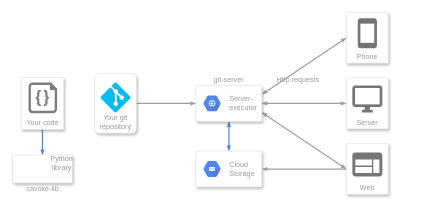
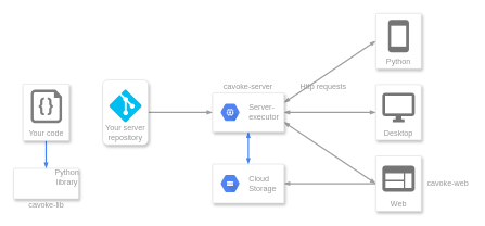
  <mxCell id="0" />
  <mxCell id="1" parent="0" />
  <mxCell id="2" value="" style="edgeStyle=orthogonalEdgeStyle;fontSize=12;html=1;endArrow=blockThin;endFill=1;rounded=0;strokeWidth=2;endSize=4;startSize=4;dashed=0;strokeColor=#4284F3;exitX=0.5;exitY=1;exitDx=0;exitDy=0;entryX=0.5;entryY=0;entryDx=0;entryDy=0;" edge="1" parent="1" source="11" target="14"><mxGeometry width="100" relative="1" as="geometry"><mxPoint x="38.81" y="215.414" as="sourcePoint" /><mxPoint x="109.845" y="260.241" as="targetPoint" /></mxGeometry></mxCell>
  <mxCell id="3" value="" style="edgeStyle=orthogonalEdgeStyle;fontSize=12;html=1;endArrow=blockThin;endFill=1;rounded=0;strokeWidth=2;endSize=4;startSize=4;dashed=0;strokeColor=#9E9E9E;exitX=1;exitY=0.5;exitDx=0;exitDy=0;entryX=0;entryY=0.5;entryDx=0;entryDy=0;" edge="1" parent="1" source="20" target="27"><mxGeometry width="100" relative="1" as="geometry"><mxPoint x="207.5" y="199" as="sourcePoint" /><mxPoint x="307.5" y="199" as="targetPoint" /></mxGeometry></mxCell>
  <mxCell id="4" value="" style="fontSize=12;html=1;endArrow=blockThin;endFill=1;rounded=0;strokeWidth=2;endSize=4;startSize=4;dashed=0;strokeColor=#9E9E9E;exitX=1;exitY=0.25;exitDx=0;exitDy=0;entryX=0;entryY=0.5;entryDx=0;entryDy=0;startArrow=blockThin;startFill=1;" edge="1" parent="1" source="27" target="31"><mxGeometry width="100" relative="1" as="geometry"><mxPoint x="462.5" y="139" as="sourcePoint" /><mxPoint x="562.5" y="139" as="targetPoint" /></mxGeometry></mxCell>
  <mxCell id="5" value="" style="fontSize=12;html=1;endArrow=blockThin;endFill=1;rounded=0;strokeWidth=2;endSize=4;startSize=4;dashed=0;strokeColor=#9E9E9E;entryX=0;entryY=0.5;entryDx=0;entryDy=0;exitX=1;exitY=0.5;exitDx=0;exitDy=0;startArrow=blockThin;startFill=1;" edge="1" parent="1" source="27" target="34"><mxGeometry width="100" relative="1" as="geometry"><mxPoint x="442.5" y="182" as="sourcePoint" /><mxPoint x="577.5" y="102.5" as="targetPoint" /></mxGeometry></mxCell>
  <mxCell id="6" value="" style="fontSize=12;html=1;endArrow=blockThin;endFill=1;rounded=0;strokeWidth=2;endSize=4;startSize=4;dashed=0;strokeColor=#9E9E9E;exitX=1;exitY=0.75;exitDx=0;exitDy=0;entryX=0;entryY=0.5;entryDx=0;entryDy=0;startArrow=blockThin;startFill=1;" edge="1" parent="1" source="27" target="37"><mxGeometry width="100" relative="1" as="geometry"><mxPoint x="404" y="354" as="sourcePoint" /><mxPoint x="546" y="275" as="targetPoint" /></mxGeometry></mxCell>
  <mxCell id="7" value="Http requests&lt;br&gt;" style="text;html=1;strokeColor=none;fillColor=none;align=center;verticalAlign=middle;whiteSpace=wrap;rounded=0;dashed=0;fontColor=#999999;" vertex="1" parent="1"><mxGeometry x="452.5" y="122" width="87" height="20" as="geometry" /></mxCell>
  <mxCell id="8" value="" style="edgeStyle=orthogonalEdgeStyle;fontSize=12;html=1;endArrow=blockThin;endFill=1;rounded=0;strokeWidth=2;endSize=4;startSize=4;dashed=0;strokeColor=#9E9E9E;exitX=0;exitY=0.5;exitDx=0;exitDy=0;entryX=1;entryY=0.5;entryDx=0;entryDy=0;" edge="1" parent="1" source="37" target="23"><mxGeometry width="100" relative="1" as="geometry"><mxPoint x="427.5" y="329" as="sourcePoint" /><mxPoint x="527.5" y="329" as="targetPoint" /></mxGeometry></mxCell>
  <mxCell id="9" value="" style="edgeStyle=orthogonalEdgeStyle;fontSize=12;html=1;endArrow=blockThin;endFill=1;rounded=0;strokeWidth=2;endSize=4;startSize=4;dashed=0;strokeColor=#4284F3;exitX=0.5;exitY=1;exitDx=0;exitDy=0;entryX=0.5;entryY=0;entryDx=0;entryDy=0;startArrow=blockThin;startFill=1;" edge="1" parent="1" source="27" target="23"><mxGeometry width="100" relative="1" as="geometry"><mxPoint x="198" y="249" as="sourcePoint" /><mxPoint x="298" y="249" as="targetPoint" /></mxGeometry></mxCell>
  <mxCell id="10" value="" style="group" vertex="1" connectable="0" parent="1"><mxGeometry x="34.5" y="128.5" width="71" height="87" as="geometry" /></mxCell>
  <mxCell id="11" value="Your code" style="strokeColor=#dddddd;fillColor=#ffffff;shadow=1;strokeWidth=1;rounded=1;absoluteArcSize=1;arcSize=2;labelPosition=center;verticalLabelPosition=middle;align=center;verticalAlign=bottom;spacingLeft=0;fontColor=#999999;fontSize=12;whiteSpace=wrap;spacingBottom=2;" vertex="1" parent="10"><mxGeometry width="71" height="87" as="geometry" /></mxCell>
  <mxCell id="12" value="" style="pointerEvents=1;shadow=0;dashed=0;html=1;strokeColor=none;labelPosition=center;verticalLabelPosition=bottom;verticalAlign=top;align=center;shape=mxgraph.azure.code_file;fillColor=#7D7D7D;" vertex="1" parent="11"><mxGeometry x="12.171" y="8.7" width="47.671" height="51.176" as="geometry" /></mxCell>
  <mxCell id="13" value="" style="group" vertex="1" connectable="0" parent="1"><mxGeometry x="20" y="258" width="100" height="67" as="geometry" /></mxCell>
  <mxCell id="14" value="" style="strokeColor=#dddddd;fillColor=#ffffff;shadow=1;strokeWidth=1;rounded=1;absoluteArcSize=1;arcSize=2;fontSize=12;" vertex="1" parent="13"><mxGeometry width="100" height="47" as="geometry" /></mxCell>
  <mxCell id="15" value="" style="shape=image;html=1;verticalAlign=top;verticalLabelPosition=bottom;labelBackgroundColor=#ffffff;imageAspect=0;aspect=fixed;image=https://cdn2.iconfinder.com/data/icons/circle-icons-1/64/bookshelf-128.png;dashed=0;fillColor=#5184F3;fontColor=#999999;align=left;" vertex="1" parent="14"><mxGeometry x="6.098" y="8" width="32" height="32" as="geometry" /></mxCell>
  <mxCell id="16" value="Python&lt;br&gt;library&lt;br&gt;" style="text;html=1;strokeColor=none;fillColor=none;align=center;verticalAlign=middle;whiteSpace=wrap;rounded=0;dashed=0;fontColor=#999999;" vertex="1" parent="14"><mxGeometry x="70" y="4" width="25" height="17" as="geometry" /></mxCell>
  <mxCell id="17" value="cavoke-lib&lt;br&gt;" style="text;html=1;strokeColor=none;fillColor=none;align=center;verticalAlign=middle;whiteSpace=wrap;rounded=0;dashed=0;fontColor=#999999;" vertex="1" parent="13"><mxGeometry x="18.5" y="47" width="63" height="20" as="geometry" /></mxCell>
  <mxCell id="18" style="edgeStyle=none;rounded=0;orthogonalLoop=1;jettySize=auto;html=1;exitX=1;exitY=0.5;exitDx=0;exitDy=0;startArrow=blockThin;startFill=1;strokeWidth=5;fontSize=12;fontColor=#999999;strokeColor=none;" edge="1" parent="13" source="14" target="14"><mxGeometry relative="1" as="geometry" /></mxCell>
  <mxCell id="19" value="" style="group" vertex="1" connectable="0" parent="1"><mxGeometry x="157" y="122" width="70" height="100" as="geometry" /></mxCell>
- <mxCell id="20" value="Your git&lt;br&gt;repository&lt;br&gt;" style="strokeColor=#dddddd;fillColor=#ffffff;shadow=1;strokeWidth=1;rounded=1;absoluteArcSize=1;arcSize=16;labelPosition=center;verticalLabelPosition=middle;align=center;verticalAlign=bottom;spacingLeft=0;fontColor=#999999;fontSize=12;whiteSpace=wrap;spacingBottom=2;dashed=0;html=1;" vertex="1" parent="19"><mxGeometry width="70" height="100" as="geometry" /></mxCell>
+ <mxCell id="20" value="Your server&lt;br&gt;repository&lt;br&gt;" style="strokeColor=#dddddd;fillColor=#ffffff;shadow=1;strokeWidth=1;rounded=1;absoluteArcSize=1;arcSize=16;labelPosition=center;verticalLabelPosition=middle;align=center;verticalAlign=bottom;spacingLeft=0;fontColor=#999999;fontSize=12;whiteSpace=wrap;spacingBottom=2;dashed=0;html=1;" vertex="1" parent="19"><mxGeometry width="70" height="100" as="geometry" /></mxCell>
  <mxCell id="21" value="" style="verticalLabelPosition=bottom;html=1;verticalAlign=top;align=center;strokeColor=none;fillColor=#00BEF2;shape=mxgraph.azure.git_repository;dashed=0;fontColor=#999999;" vertex="1" parent="20"><mxGeometry x="10" y="15" width="50" height="50" as="geometry" /></mxCell>
  <mxCell id="22" value="" style="group" vertex="1" connectable="0" parent="1"><mxGeometry x="326" y="251.5" width="110" height="60" as="geometry" /></mxCell>
  <mxCell id="23" value="" style="strokeColor=#dddddd;fillColor=#ffffff;shadow=1;strokeWidth=1;rounded=1;absoluteArcSize=1;arcSize=2;dashed=0;fontColor=#999999;align=left;html=1;" vertex="1" parent="22"><mxGeometry width="110" height="60" as="geometry" /></mxCell>
  <mxCell id="24" value="Cloud&#10;Storage" style="dashed=0;connectable=0;html=1;fillColor=#5184F3;strokeColor=none;shape=mxgraph.gcp2.hexIcon;prIcon=cloud_storage;part=1;labelPosition=right;verticalLabelPosition=middle;align=left;verticalAlign=middle;spacingLeft=5;fontColor=#999999;fontSize=12;" vertex="1" parent="23"><mxGeometry y="0.5" width="44" height="39" relative="1" as="geometry"><mxPoint x="5" y="-19.5" as="offset" /></mxGeometry></mxCell>
  <mxCell id="25" value="" style="group" vertex="1" connectable="0" parent="1"><mxGeometry x="326" y="122.5" width="110" height="79.5" as="geometry" /></mxCell>
  <mxCell id="26" value="" style="group" vertex="1" connectable="0" parent="25"><mxGeometry width="110" height="79.5" as="geometry" /></mxCell>
  <mxCell id="27" value="" style="strokeColor=#dddddd;fillColor=#ffffff;shadow=1;strokeWidth=1;rounded=1;absoluteArcSize=1;arcSize=2;dashed=0;fontColor=#999999;align=left;html=1;" vertex="1" parent="26"><mxGeometry y="19.5" width="110" height="60" as="geometry" /></mxCell>
  <mxCell id="28" value="Server-&lt;br&gt;executor&lt;br&gt;" style="dashed=0;connectable=0;html=1;fillColor=#5184F3;strokeColor=none;shape=mxgraph.gcp2.hexIcon;prIcon=compute_engine;part=1;labelPosition=right;verticalLabelPosition=middle;align=left;verticalAlign=middle;spacingLeft=5;fontColor=#999999;fontSize=12;" vertex="1" parent="27"><mxGeometry y="0.5" width="44" height="39" relative="1" as="geometry"><mxPoint x="5" y="-19.5" as="offset" /></mxGeometry></mxCell>
- <mxCell id="29" value="git-server&lt;br&gt;" style="text;html=1;strokeColor=none;fillColor=none;align=center;verticalAlign=middle;whiteSpace=wrap;rounded=0;dashed=0;fontColor=#999999;horizontal=1;" vertex="1" parent="26"><mxGeometry x="14" width="82" height="20" as="geometry" /></mxCell>
+ <mxCell id="29" value="cavoke-server&lt;br&gt;" style="text;html=1;strokeColor=none;fillColor=none;align=center;verticalAlign=middle;whiteSpace=wrap;rounded=0;dashed=0;fontColor=#999999;horizontal=1;" vertex="1" parent="26"><mxGeometry x="14" width="82" height="20" as="geometry" /></mxCell>
  <mxCell id="30" value="" style="group" vertex="1" connectable="0" parent="1"><mxGeometry x="577" y="20" width="70" height="85" as="geometry" /></mxCell>
- <mxCell id="31" value="Phone" style="strokeColor=#dddddd;fillColor=#ffffff;shadow=1;strokeWidth=1;rounded=1;absoluteArcSize=1;arcSize=2;labelPosition=center;verticalLabelPosition=middle;align=center;verticalAlign=bottom;spacingLeft=0;fontColor=#999999;fontSize=12;whiteSpace=wrap;spacingBottom=2;dashed=0;html=1;" vertex="1" parent="30"><mxGeometry width="70" height="85" as="geometry" /></mxCell>
+ <mxCell id="31" value="Python" style="strokeColor=#dddddd;fillColor=#ffffff;shadow=1;strokeWidth=1;rounded=1;absoluteArcSize=1;arcSize=2;labelPosition=center;verticalLabelPosition=middle;align=center;verticalAlign=bottom;spacingLeft=0;fontColor=#999999;fontSize=12;whiteSpace=wrap;spacingBottom=2;dashed=0;html=1;" vertex="1" parent="30"><mxGeometry width="70" height="85" as="geometry" /></mxCell>
  <mxCell id="32" value="" style="dashed=0;connectable=0;html=1;fillColor=#757575;strokeColor=none;shape=mxgraph.gcp2.phone;part=1;" vertex="1" parent="31"><mxGeometry x="0.5" width="32" height="50" relative="1" as="geometry"><mxPoint x="-16" y="10" as="offset" /></mxGeometry></mxCell>
  <mxCell id="33" value="" style="group" vertex="1" connectable="0" parent="1"><mxGeometry x="577" y="129.5" width="70" height="85" as="geometry" /></mxCell>
- <mxCell id="34" value="Server" style="strokeColor=#dddddd;fillColor=#ffffff;shadow=1;strokeWidth=1;rounded=1;absoluteArcSize=1;arcSize=2;labelPosition=center;verticalLabelPosition=middle;align=center;verticalAlign=bottom;spacingLeft=0;fontColor=#999999;fontSize=12;whiteSpace=wrap;spacingBottom=2;dashed=0;html=1;" vertex="1" parent="33"><mxGeometry width="70" height="85" as="geometry" /></mxCell>
+ <mxCell id="34" value="Desktop" style="strokeColor=#dddddd;fillColor=#ffffff;shadow=1;strokeWidth=1;rounded=1;absoluteArcSize=1;arcSize=2;labelPosition=center;verticalLabelPosition=middle;align=center;verticalAlign=bottom;spacingLeft=0;fontColor=#999999;fontSize=12;whiteSpace=wrap;spacingBottom=2;dashed=0;html=1;" vertex="1" parent="33"><mxGeometry width="70" height="85" as="geometry" /></mxCell>
  <mxCell id="35" value="" style="dashed=0;connectable=0;html=1;fillColor=#757575;strokeColor=none;shape=mxgraph.gcp2.desktop;part=1;" vertex="1" parent="34"><mxGeometry x="0.5" width="50" height="45" relative="1" as="geometry"><mxPoint x="-25" y="12.5" as="offset" /></mxGeometry></mxCell>
  <mxCell id="36" value="" style="group" vertex="1" connectable="0" parent="1"><mxGeometry x="577" y="239" width="145.5" height="85" as="geometry" /></mxCell>
  <mxCell id="37" value="Web&lt;br&gt;" style="strokeColor=#dddddd;fillColor=#ffffff;shadow=1;strokeWidth=1;rounded=1;absoluteArcSize=1;arcSize=2;labelPosition=center;verticalLabelPosition=middle;align=center;verticalAlign=bottom;spacingLeft=0;fontColor=#999999;fontSize=12;whiteSpace=wrap;spacingBottom=2;dashed=0;html=1;" vertex="1" parent="36"><mxGeometry width="70" height="85" as="geometry" /></mxCell>
  <mxCell id="38" value="" style="dashed=0;connectable=0;html=1;fillColor=#757575;strokeColor=none;shape=mxgraph.gcp2.application;part=1;" vertex="1" parent="37"><mxGeometry x="0.5" width="50" height="40" relative="1" as="geometry"><mxPoint x="-25" y="15" as="offset" /></mxGeometry></mxCell>
+ <mxCell id="39" value="cavoke-web&lt;br&gt;" style="text;html=1;strokeColor=none;fillColor=none;align=center;verticalAlign=middle;whiteSpace=wrap;rounded=0;dashed=0;fontColor=#999999;" vertex="1" parent="36"><mxGeometry x="75.5" y="33" width="70" height="20" as="geometry" /></mxCell>
